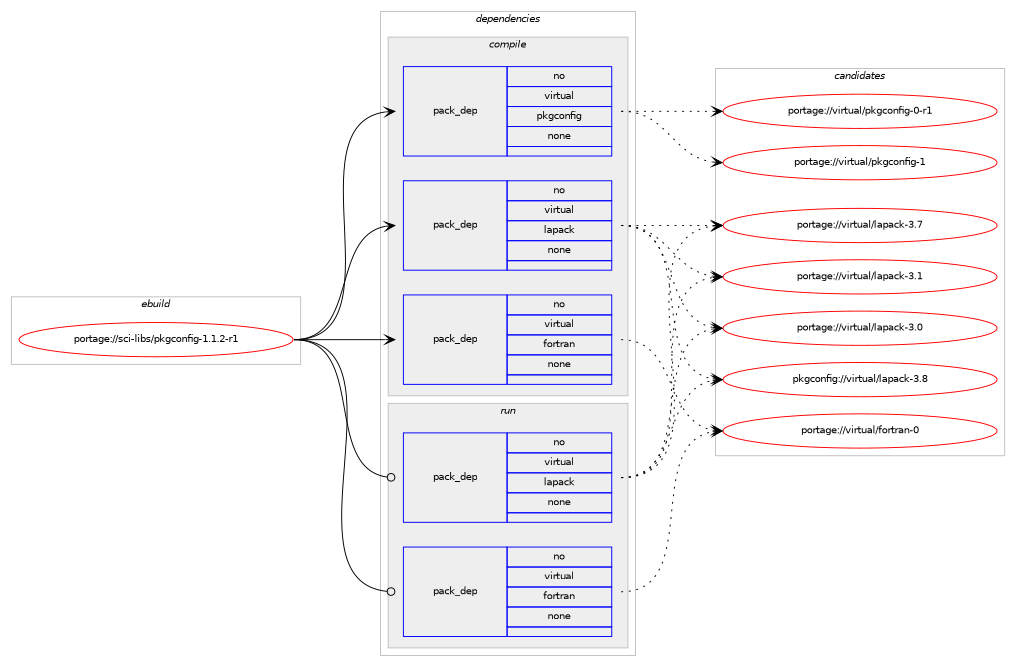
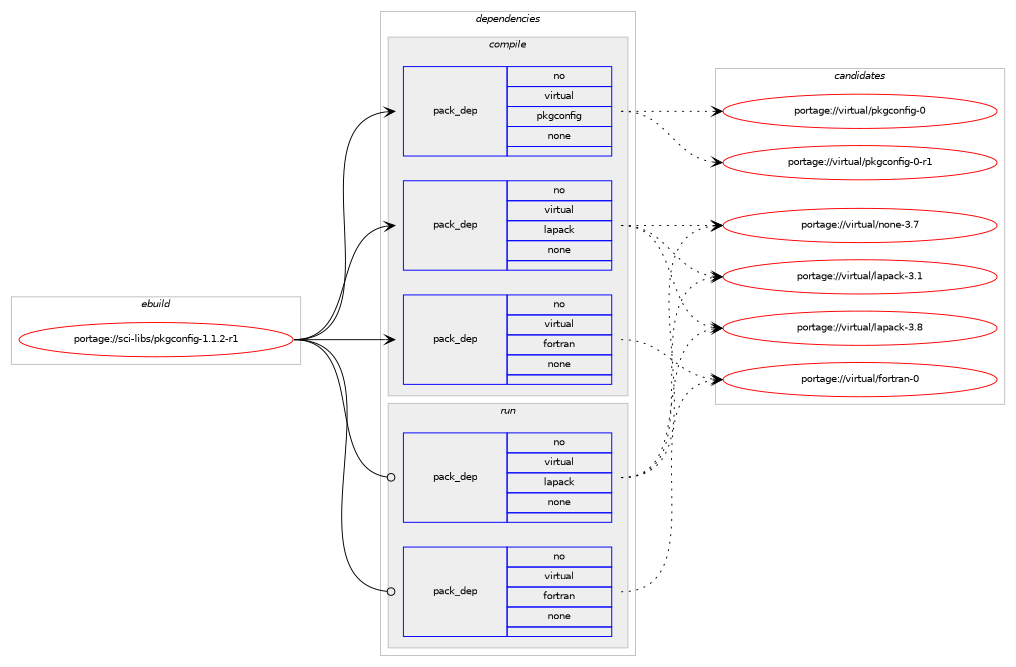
  digraph {
    compound=true
    concentrate=true
    fontname=Helvetica
    fontsize=10
    newrank=true
    rankdir=LR
    ranksep=1.5
    node [color=red fontname=Helvetica fontsize=10]
    edge [arrowhead=vee headport=w style=dotted tailport=e weight=100]
    n1 [label="portage://sci-libs/pkgconfig-1.1.2-r1" width=4]
    n2 [color=blue label=<<TABLE BORDER="0" CELLBORDER="1" CELLSPACING="0" CELLPADDING="4" WIDTH="220"><TR><TD ROWSPAN="6" CELLPADDING="30">pack_dep</TD></TR><TR><TD WIDTH="110">no</TD></TR><TR><TD>virtual</TD></TR><TR><TD>fortran</TD></TR><TR><TD>none</TD></TR><TR><TD></TD></TR></TABLE>> shape=none]
    n3 [color=blue label=<<TABLE BORDER="0" CELLBORDER="1" CELLSPACING="0" CELLPADDING="4" WIDTH="220"><TR><TD ROWSPAN="6" CELLPADDING="30">pack_dep</TD></TR><TR><TD WIDTH="110">no</TD></TR><TR><TD>virtual</TD></TR><TR><TD>lapack</TD></TR><TR><TD>none</TD></TR><TR><TD></TD></TR></TABLE>> shape=none]
    n4 [color=blue label=<<TABLE BORDER="0" CELLBORDER="1" CELLSPACING="0" CELLPADDING="4" WIDTH="220"><TR><TD ROWSPAN="6" CELLPADDING="30">pack_dep</TD></TR><TR><TD WIDTH="110">no</TD></TR><TR><TD>virtual</TD></TR><TR><TD>pkgconfig</TD></TR><TR><TD>none</TD></TR><TR><TD></TD></TR></TABLE>> shape=none]
    n5 [color=blue label=<<TABLE BORDER="0" CELLBORDER="1" CELLSPACING="0" CELLPADDING="4" WIDTH="220"><TR><TD ROWSPAN="6" CELLPADDING="30">pack_dep</TD></TR><TR><TD WIDTH="110">no</TD></TR><TR><TD>virtual</TD></TR><TR><TD>fortran</TD></TR><TR><TD>none</TD></TR><TR><TD></TD></TR></TABLE>> shape=none]
    n6 [color=blue label=<<TABLE BORDER="0" CELLBORDER="1" CELLSPACING="0" CELLPADDING="4" WIDTH="220"><TR><TD ROWSPAN="6" CELLPADDING="30">pack_dep</TD></TR><TR><TD WIDTH="110">no</TD></TR><TR><TD>virtual</TD></TR><TR><TD>lapack</TD></TR><TR><TD>none</TD></TR><TR><TD></TD></TR></TABLE>> shape=none]
    n7 [label="portage://virtual/fortran-0" width=4]
-   n8 [label="pkgconfig://virtual/lapack-3.8" width=4]
-   n9 [label="portage://virtual/lapack-3.7" width=4]
+   n8 [label="portage://virtual/lapack-3.8" width=4]
+   n9 [label="portage://virtual/none-3.7" width=4]
    n10 [label="portage://virtual/lapack-3.1" width=4]
-   n11 [label="portage://virtual/lapack-3.0" width=4]
-   n12 [label="portage://virtual/pkgconfig-1" width=4]
+   n12 [label="portage://virtual/pkgconfig-0" width=4]
    n13 [label="portage://virtual/pkgconfig-0-r1" width=4]
    subgraph cluster_1 {
      color=gray
      label=<<i>ebuild</i>>
      rank=same
      n1
    }
    subgraph cluster_2 {
      color=gray
      label=<<i>dependencies</i>>
      subgraph cluster_3 {
        color=gray
        fillcolor="#eeeeee"
        label=<<i>compile</i>>
        style=filled
        subgraph sub_4 {
          color=gray
          fillcolor="#eeeeee"
          label=<<i>compile</i>>
          style=filled
          n2
        }
        subgraph sub_5 {
          color=gray
          fillcolor="#eeeeee"
          label=<<i>compile</i>>
          style=filled
          n3
        }
        subgraph sub_6 {
          color=gray
          fillcolor="#eeeeee"
          label=<<i>compile</i>>
          style=filled
          n4
        }
      }
      subgraph cluster_7 {
        color=gray
        fillcolor="#eeeeee"
        label=<<i>compile and run</i>>
        style=filled
      }
      subgraph cluster_8 {
        color=gray
        fillcolor="#eeeeee"
        label=<<i>run</i>>
        style=filled
        subgraph sub_9 {
          color=gray
          fillcolor="#eeeeee"
          label=<<i>run</i>>
          style=filled
          n5
        }
        subgraph sub_10 {
          color=gray
          fillcolor="#eeeeee"
          label=<<i>run</i>>
          style=filled
          n6
        }
      }
    }
    subgraph cluster_11 {
      color=gray
      label=<<i>candidates</i>>
      rank=same
      subgraph sub_12 {
        color=black
        label=<<i>candidates</i>>
        nodesep=1
        rank=same
        n7
      }
      subgraph sub_13 {
        color=black
        label=<<i>candidates</i>>
        nodesep=1
        rank=same
        n8
        n9
        n10
-       n11
      }
      subgraph sub_14 {
        color=black
        label=<<i>candidates</i>>
        nodesep=1
        rank=same
        n12
        n13
      }
      subgraph sub_15 {
        color=black
        label=<<i>candidates</i>>
        nodesep=1
        rank=same
        n7
      }
      subgraph sub_16 {
        color=black
        label=<<i>candidates</i>>
        nodesep=1
        rank=same
        n8
        n9
        n10
-       n11
      }
    }
    n1 -> n2 [style=solid weight=20]
    n1 -> n3 [style=solid weight=20]
    n1 -> n4 [style=solid weight=20]
    n1 -> n5 [arrowhead=odot style=solid weight=20]
    n1 -> n6 [arrowhead=odot style=solid weight=20]
    n2 -> n7
    n3 -> n8
    n3 -> n9
    n3 -> n10
-   n3 -> n11
    n4 -> n12
    n4 -> n13
    n5 -> n7
    n6 -> n8
    n6 -> n9
    n6 -> n10
-   n6 -> n11
  }
